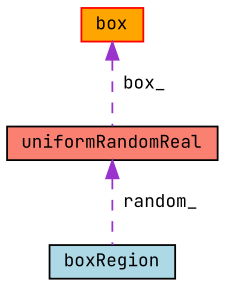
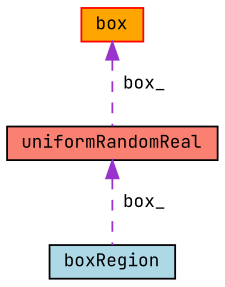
  digraph {
    fontname="JetBrains Mono"
    node [color=black fontname="JetBrains Mono" fontsize=10 shape=record style=filled]
    edge [color=darkorchid3 dir=back fontname="JetBrains Mono" fontsize=10 labelfontname=Helvetica labelfontsize=10 style=dashed]
    n1 [fillcolor=lightblue fontcolor=black height=0.2 label=boxRegion width=0.4]
    n2 [fillcolor=salmon height=0.2 label=uniformRandomReal width=0.4]
    n3 [color=red fillcolor=orange height=0.2 label=box width=0.4]
-   n2 -> n1 [label=" random_"]
+   n2 -> n1 [label=" box_"]
    n3 -> n2 [label=" box_"]
  }
